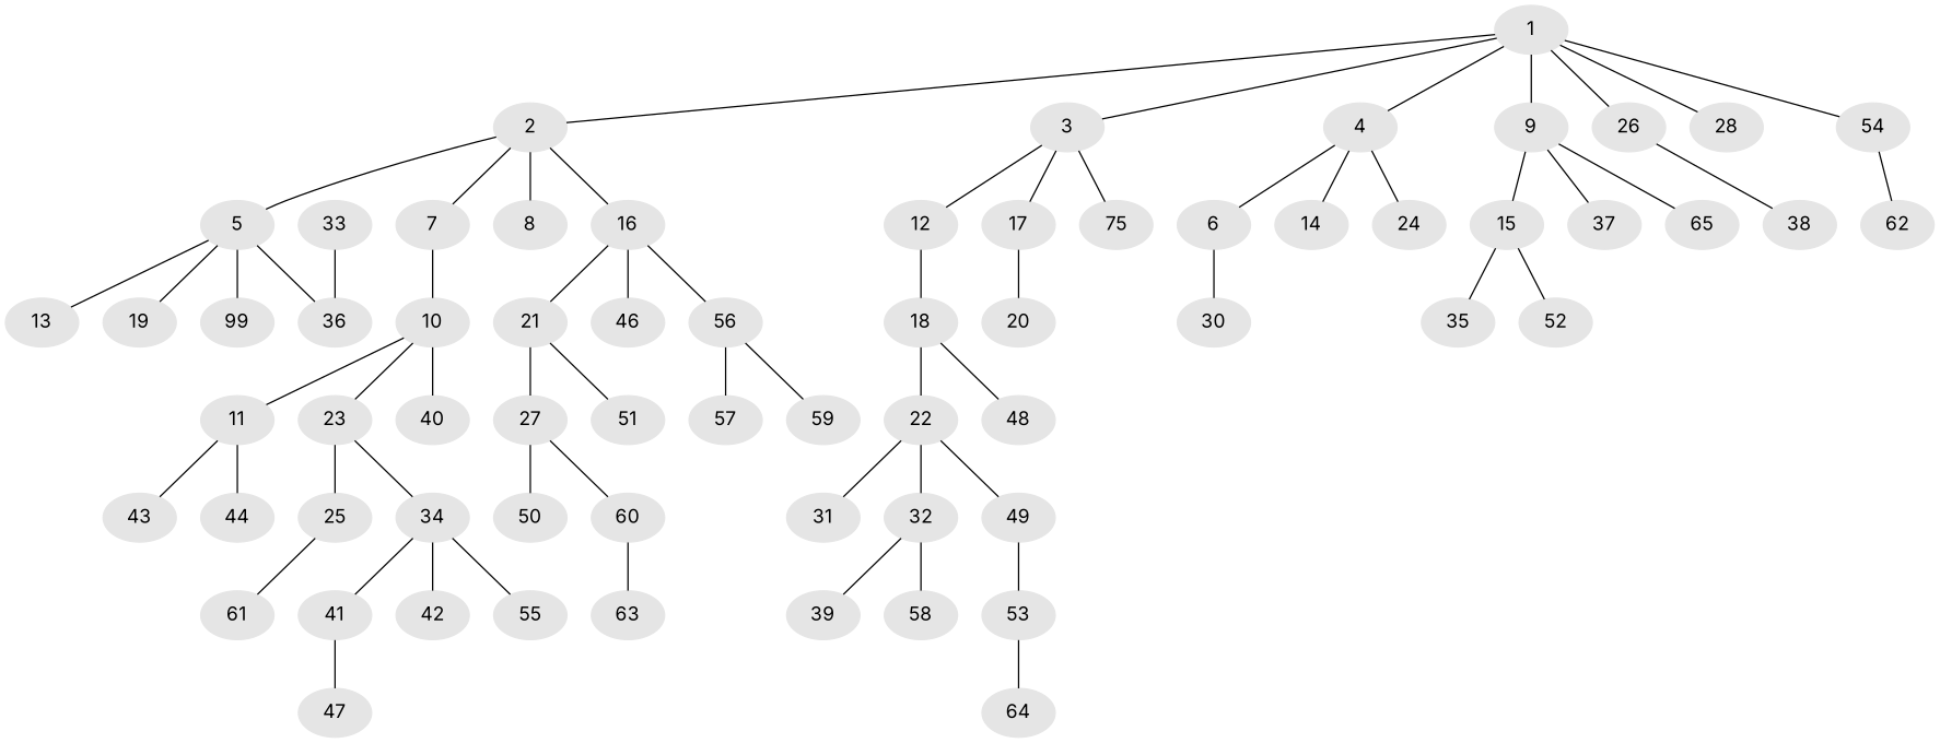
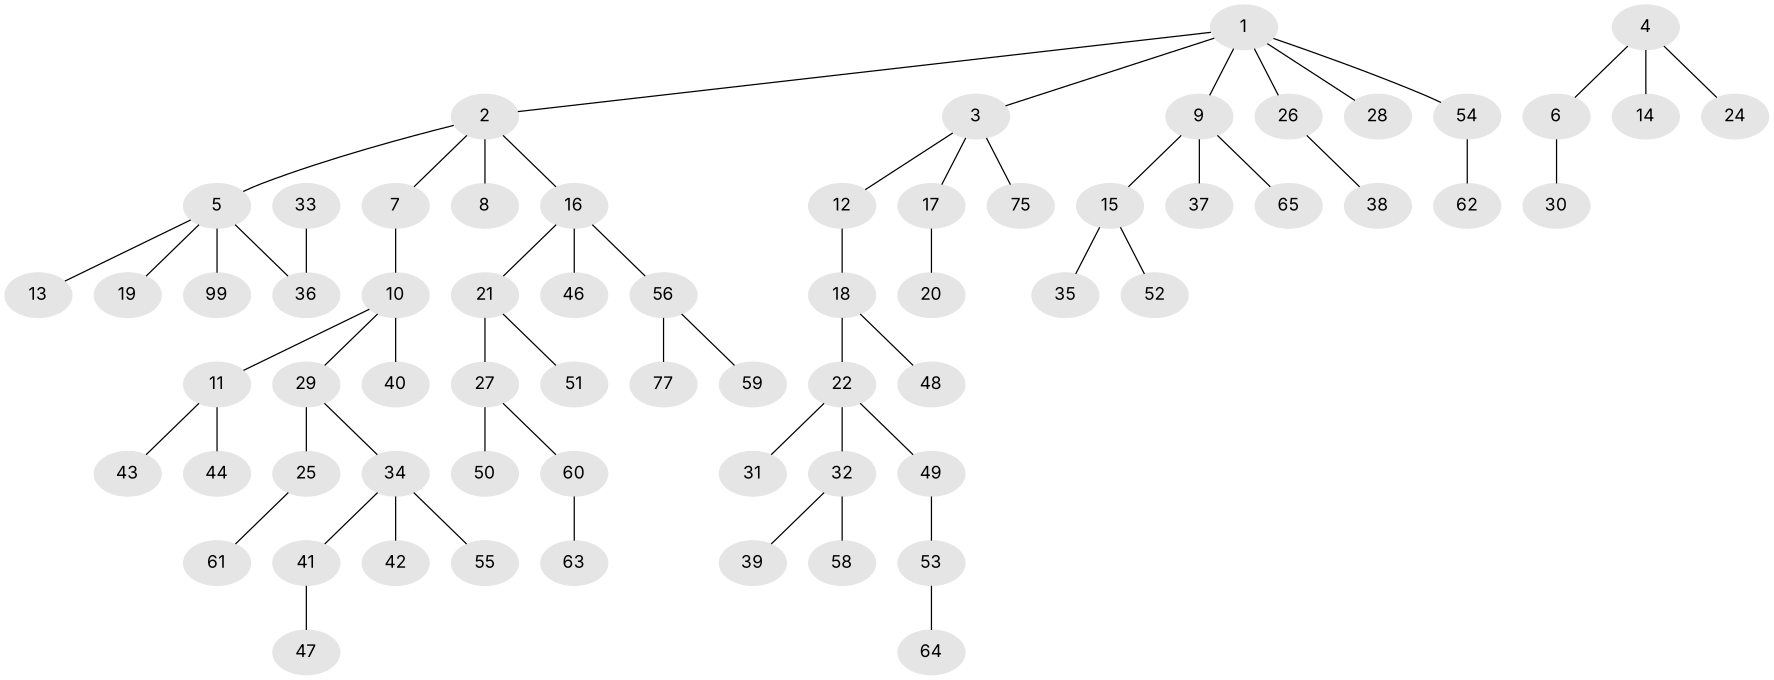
  graph {
    fontname=Inter
    node [color=gray90 fontname=Inter style=filled]
    edge [fontname=Inter]
    1
    2
    3
    4
    9
    26
    28
    54
    5
    7
    8
    16
    12
    17
    n15 [label=75]
    6
    14
    24
    15
    37
    65
    38
    62
    13
    19
    n26 [label=99]
    36
    10
    21
    46
    56
    18
    20
    30
    33
    11
-   23
+   23 [label=29]
    40
    35
    52
    43
    44
    25
    34
    22
    48
    27
    51
-   57
+   57 [label=77]
    59
    31
    32
    49
    50
    60
    39
    58
    61
    41
    42
    55
    63
    53
    47
    64
    1 -- 2
    1 -- 3
-   1 -- 4
    1 -- 9
    1 -- 26
    1 -- 28
    1 -- 54
    2 -- 5
    2 -- 7
    2 -- 8
    2 -- 16
    3 -- 12
    3 -- 17
    3 -- n15
    4 -- 6
    4 -- 14
    4 -- 24
    9 -- 15
    9 -- 37
    9 -- 65
    26 -- 38
    54 -- 62
    5 -- 13
    5 -- 19
    5 -- n26
    5 -- 36
    7 -- 10
    16 -- 21
    16 -- 46
    16 -- 56
    12 -- 18
    17 -- 20
    6 -- 30
    15 -- 35
    15 -- 52
    10 -- 11
    10 -- 23
    10 -- 40
    21 -- 27
    21 -- 51
    56 -- 57
    56 -- 59
    18 -- 22
    18 -- 48
    33 -- 36
    11 -- 43
    11 -- 44
    23 -- 25
    23 -- 34
    25 -- 61
    34 -- 41
    34 -- 42
    34 -- 55
    22 -- 31
    22 -- 32
    22 -- 49
    27 -- 50
    27 -- 60
    32 -- 39
    32 -- 58
    49 -- 53
    60 -- 63
    41 -- 47
    53 -- 64
  }
